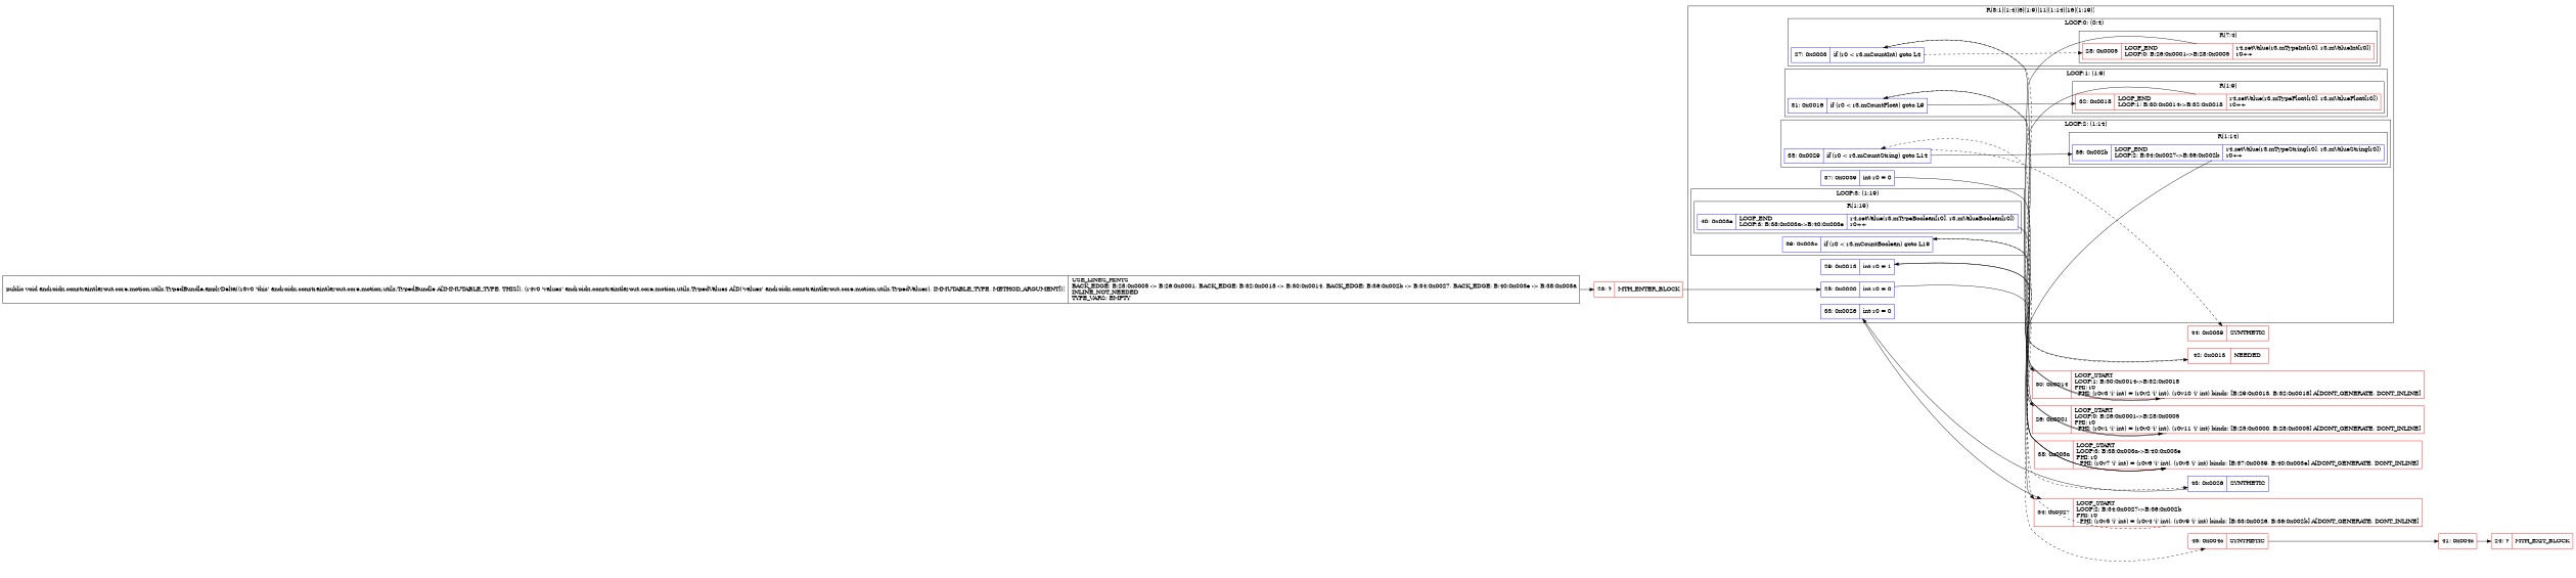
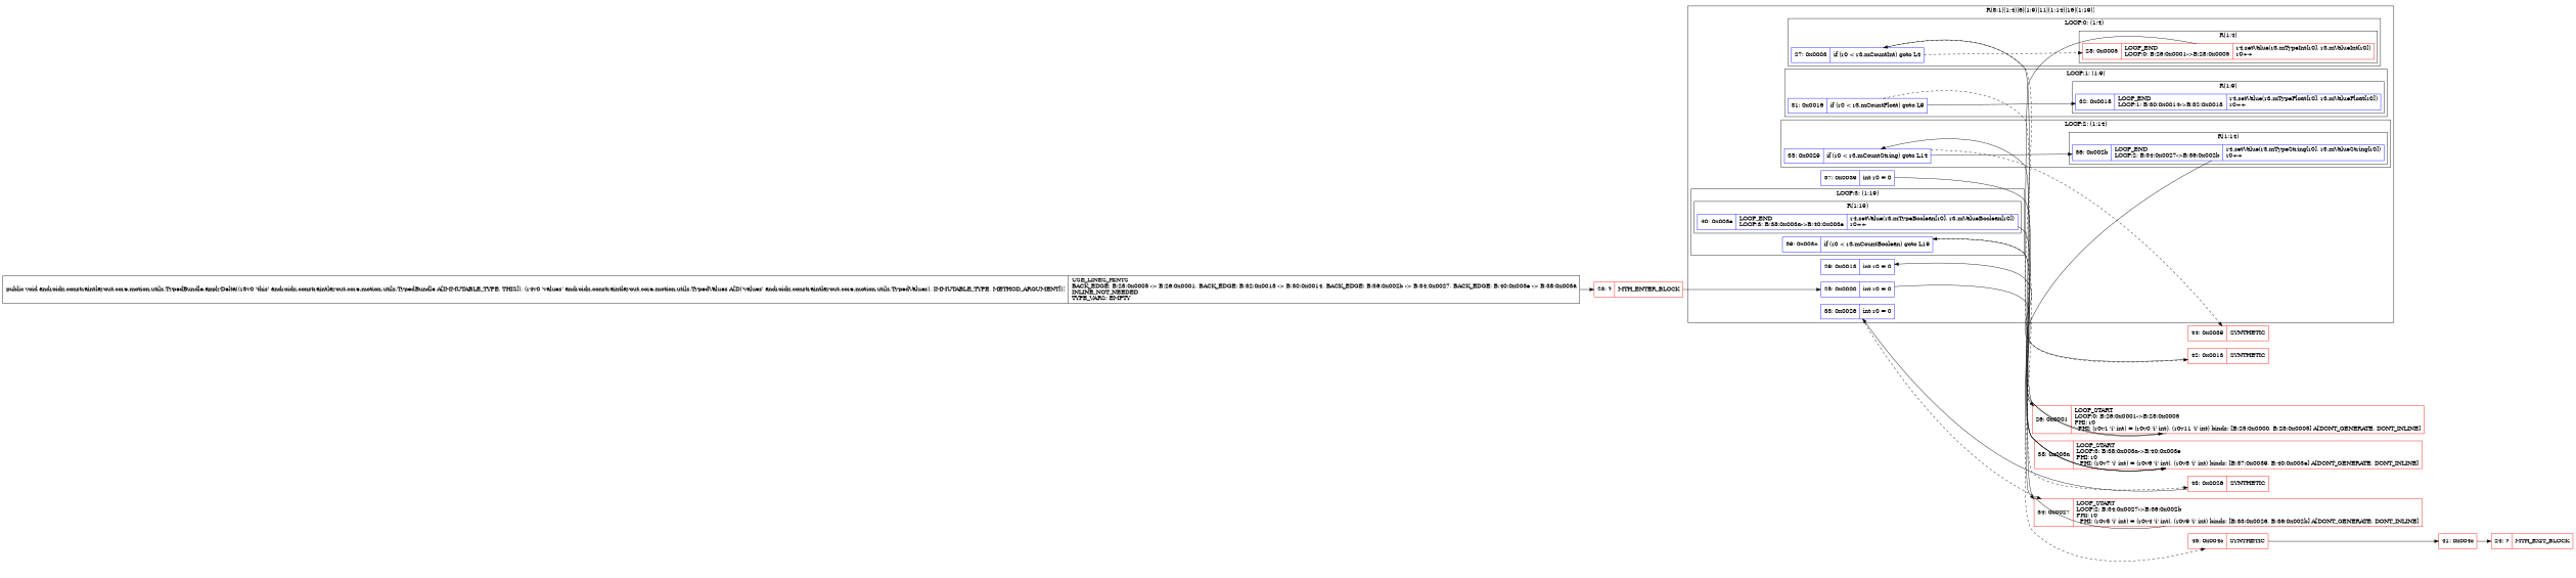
  digraph {
    rankdir=LR
    node [color=red shape=record]
    n1 [label="{28\:\ 0x0005|LOOP_END\lLOOP:0: B:26:0x0001\-\>B:28:0x0005\l|r4.setValue(r3.mTypeInt[r0], r3.mValueInt[r0])\lr0++\l}"]
    n2 [color=blue label="{27\:\ 0x0003|if (r0 \< r3.mCountInt) goto L4\l}"]
-   n3 [label="{32\:\ 0x0018|LOOP_END\lLOOP:1: B:30:0x0014\-\>B:32:0x0018\l|r4.setValue(r3.mTypeFloat[r0], r3.mValueFloat[r0])\lr0++\l}"]
+   n3 [color=blue label="{32\:\ 0x0018|LOOP_END\lLOOP:1: B:30:0x0014\-\>B:32:0x0018\l|r4.setValue(r3.mTypeFloat[r0], r3.mValueFloat[r0])\lr0++\l}"]
    n4 [color=blue label="{31\:\ 0x0016|if (r0 \< r3.mCountFloat) goto L9\l}"]
    n5 [color=blue label="{36\:\ 0x002b|LOOP_END\lLOOP:2: B:34:0x0027\-\>B:36:0x002b\l|r4.setValue(r3.mTypeString[r0], r3.mValueString[r0])\lr0++\l}"]
    n6 [color=blue label="{35\:\ 0x0029|if (r0 \< r3.mCountString) goto L14\l}"]
    n7 [color=blue label="{40\:\ 0x003e|LOOP_END\lLOOP:3: B:38:0x003a\-\>B:40:0x003e\l|r4.setValue(r3.mTypeBoolean[r0], r3.mValueBoolean[r0])\lr0++\l}"]
    n8 [color=blue label="{39\:\ 0x003c|if (r0 \< r3.mCountBoolean) goto L19\l}"]
    n9 [color=blue label="{25\:\ 0x0000|int r0 = 0\l}"]
-   n10 [color=blue label="{29\:\ 0x0013|int r0 = 1\l}"]
+   n10 [color=blue label="{29\:\ 0x0013|int r0 = 0\l}"]
    n11 [color=blue label="{33\:\ 0x0026|int r0 = 0\l}"]
    n12 [color=blue label="{37\:\ 0x0039|int r0 = 0\l}"]
    n13 [label="{26\:\ 0x0001|LOOP_START\lLOOP:0: B:26:0x0001\-\>B:28:0x0005\lPHI: r0 \l  PHI: (r0v1 'i' int) = (r0v0 'i' int), (r0v11 'i' int) binds: [B:25:0x0000, B:28:0x0005] A[DONT_GENERATE, DONT_INLINE]\l}"]
-   n14 [label="{42\:\ 0x0013|NEEDED\l}"]
-   n15 [label="{30\:\ 0x0014|LOOP_START\lLOOP:1: B:30:0x0014\-\>B:32:0x0018\lPHI: r0 \l  PHI: (r0v3 'i' int) = (r0v2 'i' int), (r0v10 'i' int) binds: [B:29:0x0013, B:32:0x0018] A[DONT_GENERATE, DONT_INLINE]\l}"]
-   n16 [color=blue label="{43\:\ 0x0026|SYNTHETIC\l}"]
+   n14 [label="{42\:\ 0x0013|SYNTHETIC\l}"]
+   n16 [label="{43\:\ 0x0026|SYNTHETIC\l}"]
    n17 [label="{34\:\ 0x0027|LOOP_START\lLOOP:2: B:34:0x0027\-\>B:36:0x002b\lPHI: r0 \l  PHI: (r0v5 'i' int) = (r0v4 'i' int), (r0v9 'i' int) binds: [B:33:0x0026, B:36:0x002b] A[DONT_GENERATE, DONT_INLINE]\l}"]
    n18 [label="{44\:\ 0x0039|SYNTHETIC\l}"]
    n19 [label="{38\:\ 0x003a|LOOP_START\lLOOP:3: B:38:0x003a\-\>B:40:0x003e\lPHI: r0 \l  PHI: (r0v7 'i' int) = (r0v6 'i' int), (r0v8 'i' int) binds: [B:37:0x0039, B:40:0x003e] A[DONT_GENERATE, DONT_INLINE]\l}"]
    n20 [label="{45\:\ 0x004c|SYNTHETIC\l}"]
    n21 [label="{41\:\ 0x004c}"]
    n22 [label="{23\:\ ?|MTH_ENTER_BLOCK\l}"]
    n23 [label="{24\:\ ?|MTH_EXIT_BLOCK\l}"]
    n24 [label="{public void androidx.constraintlayout.core.motion.utils.TypedBundle.applyDelta((r3v0 'this' androidx.constraintlayout.core.motion.utils.TypedBundle A[IMMUTABLE_TYPE, THIS]), (r4v0 'values' androidx.constraintlayout.core.motion.utils.TypedValues A[D('values' androidx.constraintlayout.core.motion.utils.TypedValues), IMMUTABLE_TYPE, METHOD_ARGUMENT]))  | USE_LINES_HINTS\lBACK_EDGE: B:28:0x0005 \-\> B:26:0x0001, BACK_EDGE: B:32:0x0018 \-\> B:30:0x0014, BACK_EDGE: B:36:0x002b \-\> B:34:0x0027, BACK_EDGE: B:40:0x003e \-\> B:38:0x003a\lINLINE_NOT_NEEDED\lTYPE_VARS: EMPTY\l}" color=""]
    subgraph cluster_1 {
      label="R(8:1|(1:4)|6|(1:9)|11|(1:14)|16|(1:19))"
      n9
      n10
      n11
      n12
      subgraph cluster_2 {
-       label="LOOP:0: (0:4)"
+       label="LOOP:0: (1:4)"
        n2
        subgraph cluster_3 {
-         label="R(7:4)"
+         label="R(1:4)"
          n1
        }
      }
      subgraph cluster_4 {
        label="LOOP:1: (1:9)"
        n4
        subgraph cluster_5 {
          label="R(1:9)"
          n3
        }
      }
      subgraph cluster_6 {
        label="LOOP:2: (1:14)"
        n6
        subgraph cluster_7 {
          label="R(1:14)"
          n5
        }
      }
      subgraph cluster_8 {
        label="LOOP:3: (1:19)"
        n8
        subgraph cluster_9 {
          label="R(1:19)"
          n7
        }
      }
    }
    n1 -> n13
    n2 -> n1 [style=dashed]
    n2 -> n14 [style=dashed]
-   n3 -> n15
    n4 -> n3
    n4 -> n16 [style=dashed]
    n5 -> n17
    n6 -> n5
    n6 -> n18 [style=dashed]
    n7 -> n19
    n8 -> n20 [style=dashed]
    n9 -> n13
-   n10 -> n15
-   n11 -> n17
+   n11 -> n17 [style=dashed]
    n12 -> n19
    n13 -> n2
    n14 -> n10
-   n15 -> n4
    n16 -> n11
-   n17 -> n6 [style=dashed]
+   n17 -> n6
    n19 -> n8
    n20 -> n21
    n21 -> n23
    n22 -> n9
    n24 -> n22
  }
